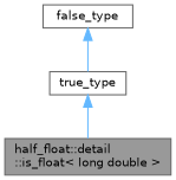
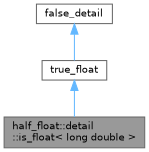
  digraph {
    node [color=gray40 fillcolor=white fontname=Helvetica fontsize=10 shape=box style=filled]
    edge [color=steelblue1 dir=back fontname=Helvetica fontsize=10 labelfontname=Helvetica labelfontsize=10 style=solid]
    n1 [fillcolor=grey60 fontcolor=black height=0.2 label="half_float::detail\l::is_float\< long double \>" width=0.4]
-   n2 [height=0.2 label=false_type width=0.4]
-   n3 [height=0.2 label=true_type width=0.4]
+   n2 [height=0.2 label=false_detail width=0.4]
+   n3 [height=0.2 label=true_float width=0.4]
    n2 -> n3
    n3 -> n1
  }
